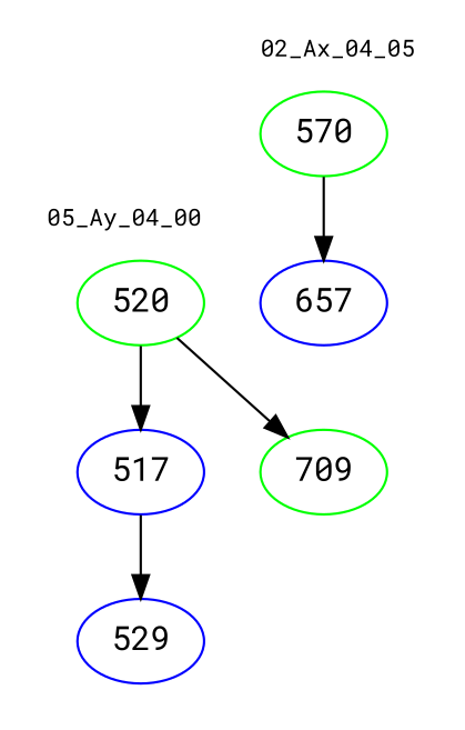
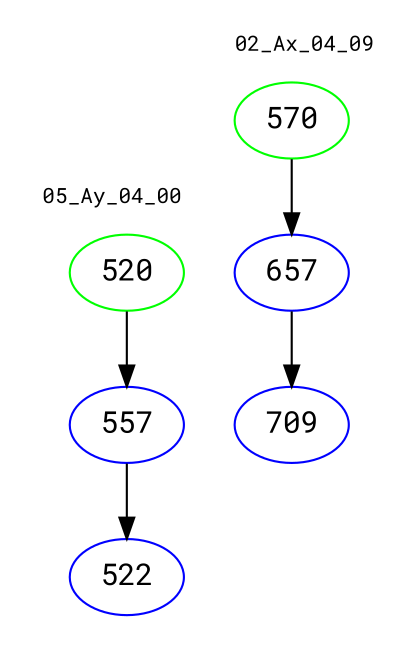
  digraph {
    fontname="Roboto Mono"
    node [color=blue fontname="Roboto Mono"]
    edge [color=black fontname="Roboto Mono"]
    n1 [color=green label=520]
-   n2 [label=517]
-   n3 [label=529]
+   n2 [label=557]
+   n3 [label=522]
    n4 [color=green label=570]
    n5 [label=657]
-   n6 [color=green label=709]
+   n6 [label=709]
    subgraph cluster_1 {
      color=white
      fontsize=10
      label="05_Ay_04_00"
      n1
      n2
      n3
    }
    subgraph cluster_2 {
      color=white
      fontsize=10
-     label="02_Ax_04_05"
+     label="02_Ax_04_09"
      n4
      n5
      n6
    }
    n1 -> n2
    n2 -> n3
    n4 -> n5
-   n1 -> n6
+   n5 -> n6
  }
